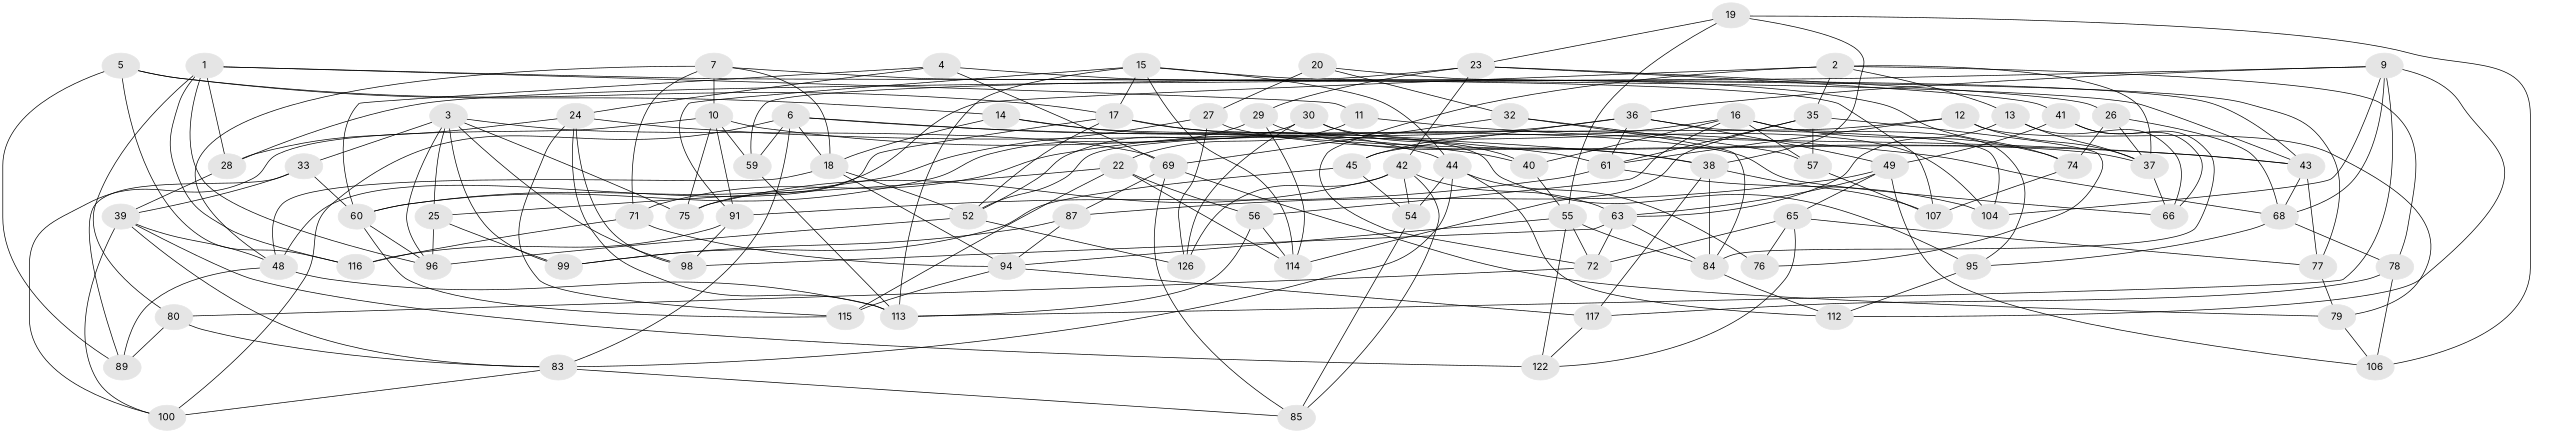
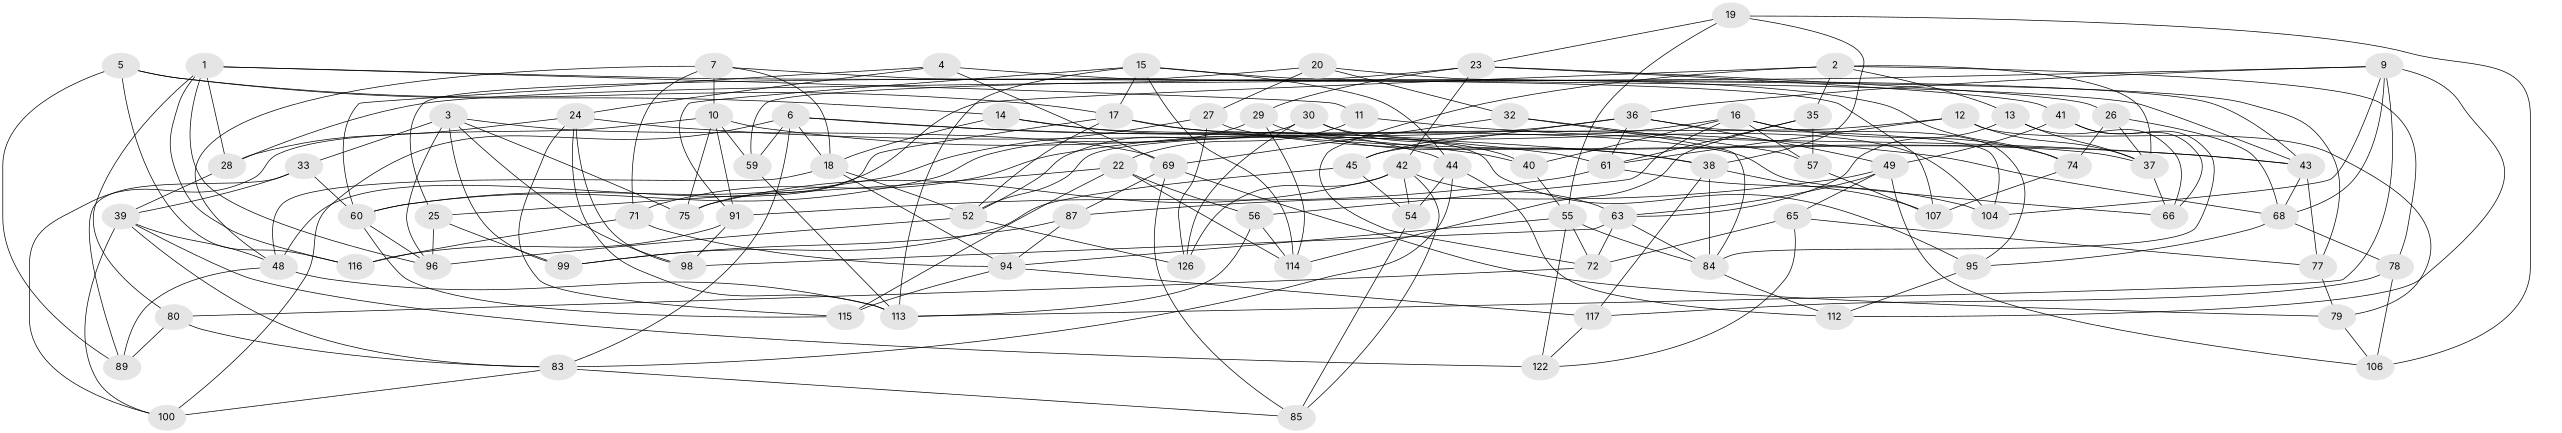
  graph {
    fontname=Inter
    node [color=gray90 fontname=Inter style=filled]
    edge [fontname=Inter]
    1 [super="+31"]
    11
    28
    43 [super="+70"]
    80
    96
    116
    22 [super="+105"]
    39 [super="+58"]
    68 [super="+81"]
    77
    89
    83 [super="+125"]
    2 [super="+90"]
    13
    35 [super="+121"]
    37 [super="+73"]
    72 [super="+109"]
    75
    78
    63 [super="+119"]
    66
-   76
    61 [super="+94"]
    114
    57
    106
    117
    3 [super="+34"]
    33
    69 [super="+103"]
    98
    99
    60 [super="+88"]
    79
    85
    87
    24 [super="+111"]
    113 [super="+124"]
    38 [super="+47"]
    115
    4
    74
    107
    5
    14
    17 [super="+86"]
    18 [super="+21"]
    44 [super="+53"]
    48 [super="+110"]
    52 [super="+97"]
    95
    6 [super="+8"]
    40
    59
    100
    n57 [label=94 super="+118"]
    55 [super="+108"]
    7 [super="+64"]
    10 [super="+50"]
    71
    91 [super="+123"]
    9 [super="+82"]
    36 [super="+62"]
    104
    112
    45
    49 [super="+51"]
    56
    25
    12
    126
    84 [super="+101"]
    54
    15 [super="+120"]
    16 [super="+102"]
    23 [super="+46"]
    26
    29
    41
    42 [super="+93"]
    19
    122
    20
    27
    32
    30
    65 [super="+67"]
    1 -- 11
    1 -- 28
    1 -- 43
    1 -- 80
    1 -- 96
    1 -- 116
    11 -- 43
    11 -- 22 [weight=2]
    28 -- 39
    43 -- 68
    43 -- 77
    80 -- 89
    80 -- 83
    22 -- 114
    22 -- 115
    22 -- 56
    22 -- 25
    39 -- 83
    39 -- 48
    39 -- 100
    39 -- 122
    68 -- 78
    68 -- 95
    77 -- 79
    83 -- 85
    83 -- 100
    2 -- 13
    2 -- 35
    2 -- 37
    2 -- 72
    2 -- 75
    2 -- 78
    13 -- 37
    13 -- 63
    13 -- 66
-   35 -- 76
    35 -- 61
    35 -- 114
    35 -- 57
    37 -- 66
    72 -- 80
    78 -- 106
    78 -- 117
    63 -- 72
    63 -- 98
    63 -- 84
    61 -- 91
    61 -- 104
    57 -- 107
    117 -- 122
    3 -- 96
    3 -- 75
    3 -- 33
    3 -- 69
    3 -- 98
    3 -- 99
    33 -- 39
    33 -- 89
    33 -- 60
    69 -- 79
    69 -- 85
    69 -- 87
    60 -- 96
    60 -- 115
    79 -- 106
    87 -- 99
    87 -- n57
    24 -- 28
    24 -- 98
    24 -- 113
    24 -- 38
    24 -- 115
    38 -- 117
    38 -- 107
    38 -- 84
    4 -- 69
    4 -- 60
    4 -- 24
    4 -- 74
    74 -- 107
    5 -- 116
    5 -- 89
    5 -- 14
    5 -- 17
    14 -- 66
    14 -- 18
    14 -- 44
    17 -- 43
    17 -- 48
    17 -- 52
    17 -- 95
    18 -- 48
    18 -- 52
    18 -- n57
    44 -- 83
-   44 -- 76
    44 -- 112
    44 -- 54
    48 -- 89
    48 -- 113
    52 -- 96
    52 -- 126
    95 -- 112
    6 -- 68
    6 -- 83
    6 -- 18
    6 -- 40
    6 -- 59
    6 -- 100
    40 -- 55
    59 -- 113
    n57 -- 117
    n57 -- 115
    55 -- 72
    55 -- n57
    55 -- 84
    55 -- 122
    7 -- 107
    7 -- 18
    7 -- 48
    7 -- 10
    7 -- 71
    10 -- 75
    10 -- 61
    10 -- 59
    10 -- 100
    10 -- 91
    71 -- 116
    71 -- n57
    91 -- 116
    91 -- 98
    9 -- 28
    9 -- 68
    9 -- 113
    9 -- 36
    9 -- 104
    9 -- 112
    36 -- 61
    36 -- 71
    36 -- 104
    36 -- 45
    36 -- 49
    45 -- 99
    45 -- 54
    49 -- 63
    49 -- 106
    49 -- 87
    49 -- 65
    56 -- 114
    56 -- 113
    25 -- 96
    25 -- 99
    12 -- 37
    12 -- 61
    12 -- 79
    12 -- 52
    84 -- 112
    54 -- 85
    15 -- 43
    15 -- 114
    15 -- 113
    15 -- 17
    15 -- 44
    15 -- 91
    16 -- 57
    16 -- 74
    16 -- 95
    16 -- 40
    16 -- 45
    16 -- 56
    23 -- 59
    23 -- 26
    23 -- 29
    23 -- 41
    23 -- 42
    26 -- 68
    26 -- 37
    26 -- 74
    29 -- 114
    29 -- 60
    29 -- 38
    41 -- 66
    41 -- 49
    41 -- 84
    42 -- 75
    42 -- 63
    42 -- 85
    42 -- 126
    42 -- 54
    19 -- 106
    19 -- 38
    19 -- 55
    19 -- 23
    20 -- 77
-   3 -- 25
+   20 -- 25
    20 -- 27
    20 -- 32
    27 -- 37
    27 -- 60
    27 -- 126
    32 -- 57
    32 -- 69
    32 -- 84
    30 -- 52
    30 -- 40
    30 -- 104
    30 -- 126
    65 -- 77
    65 -- 72 [weight=2]
-   65 -- 76
    65 -- 122
  }
